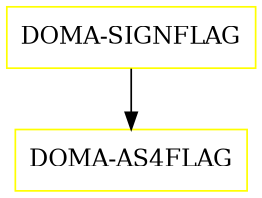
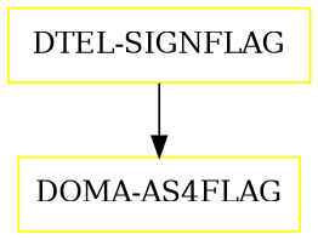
  digraph {
    node [color=yellow shape=box]
-   "DTEL-SIGNFLAG" [label="DOMA-SIGNFLAG"]
+   "DTEL-SIGNFLAG"
    "DOMA-AS4FLAG"
    "DTEL-SIGNFLAG" -> "DOMA-AS4FLAG"
  }
